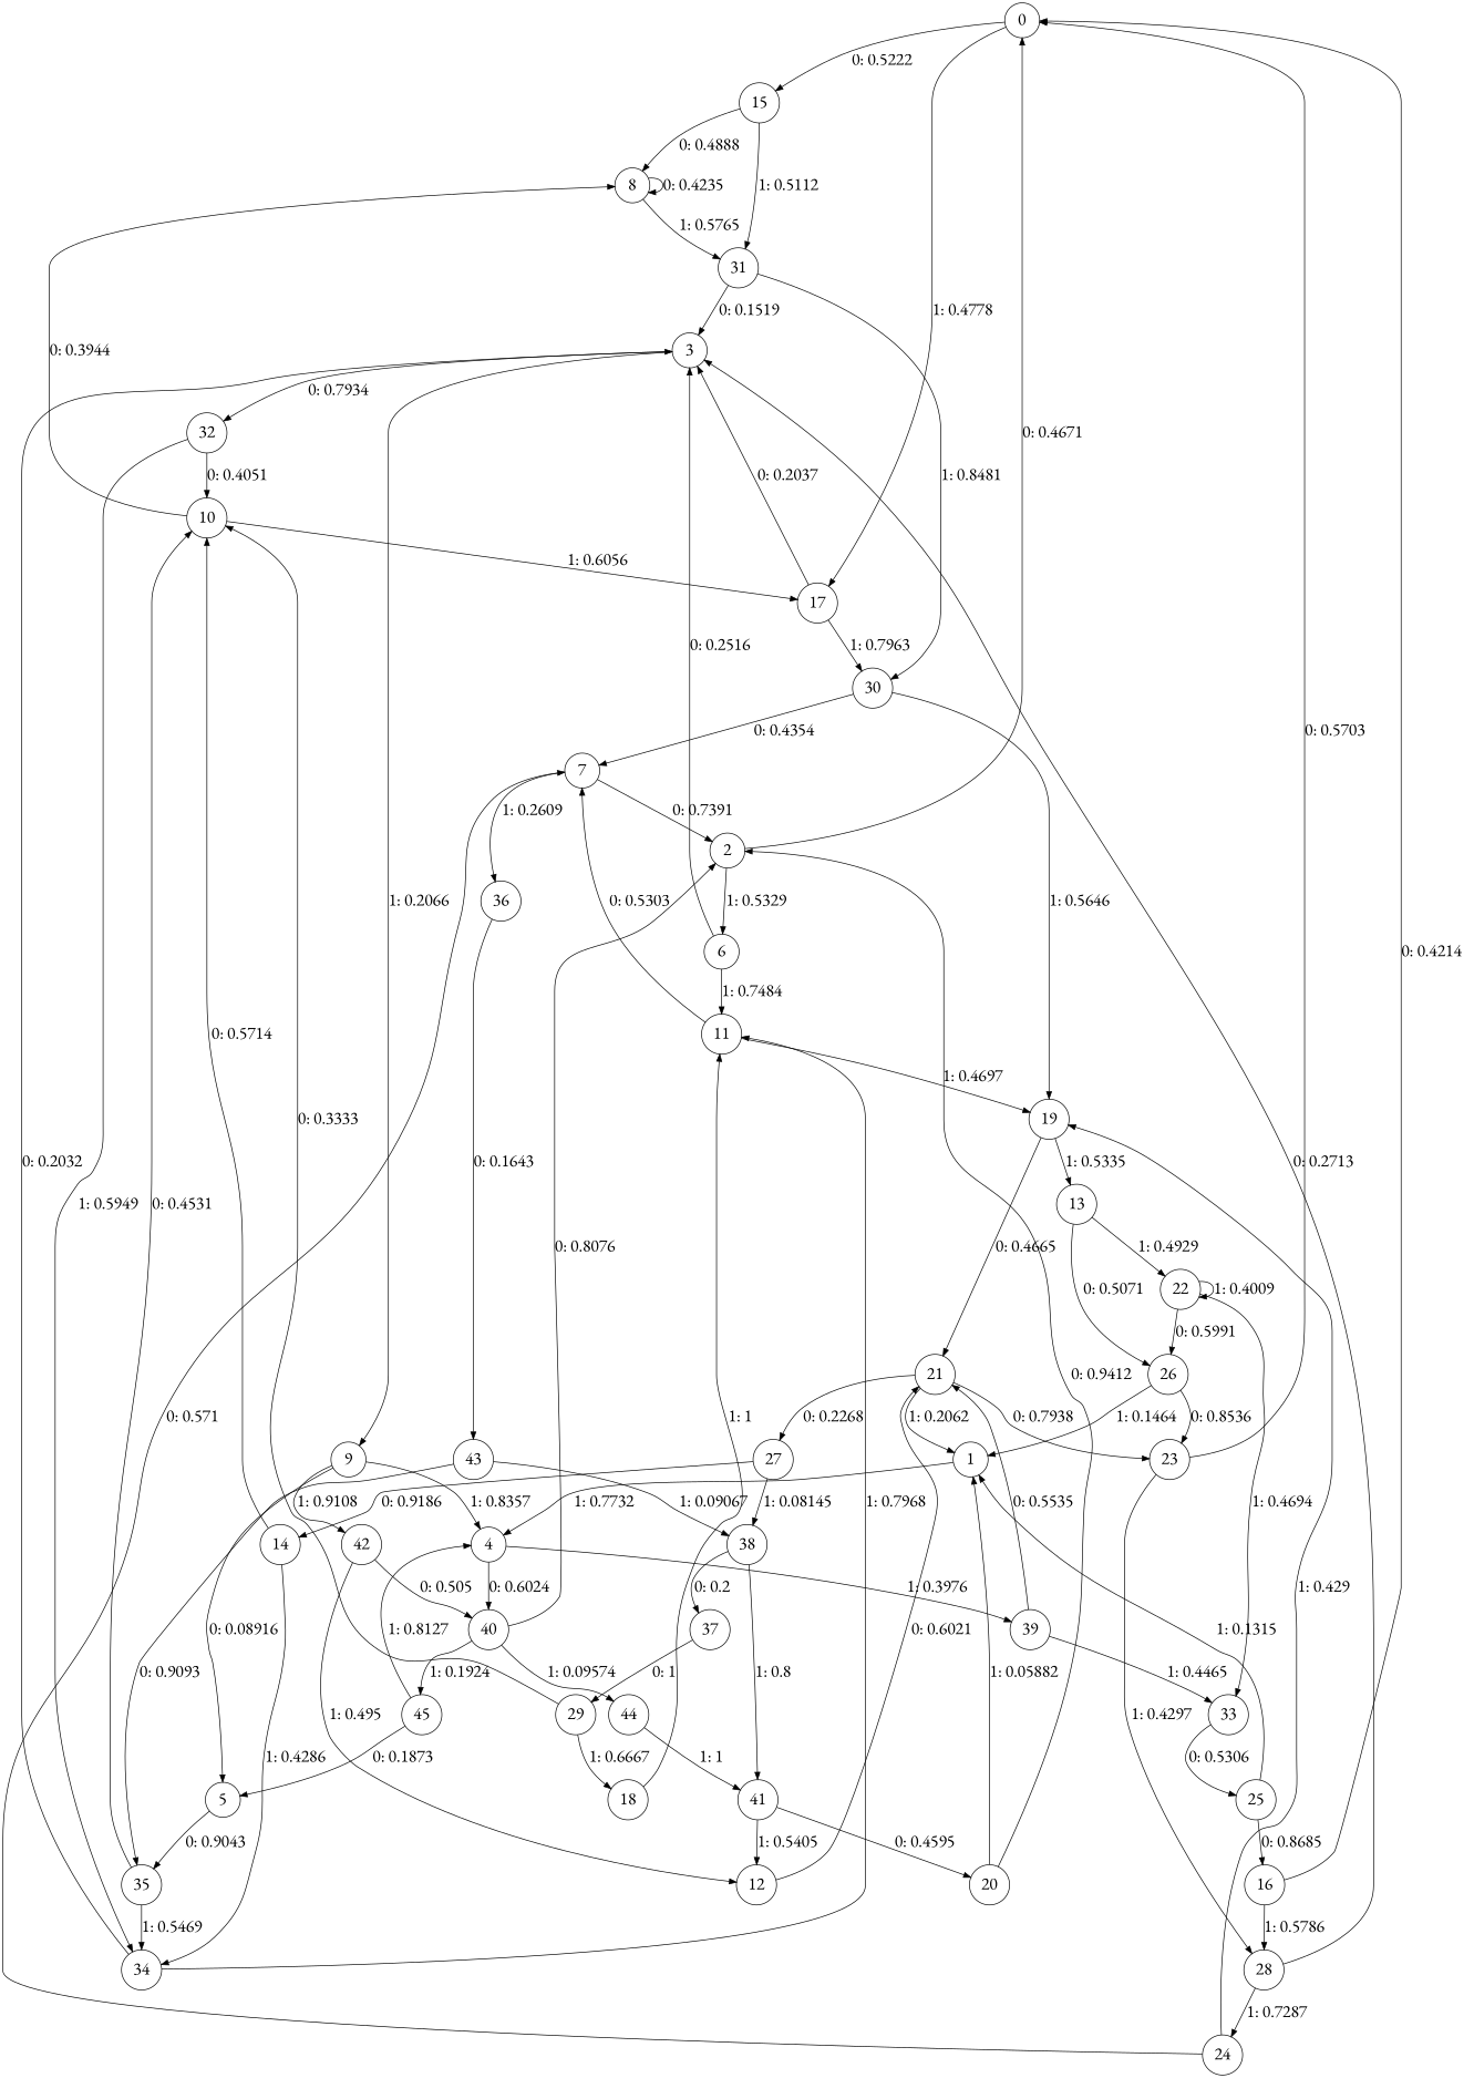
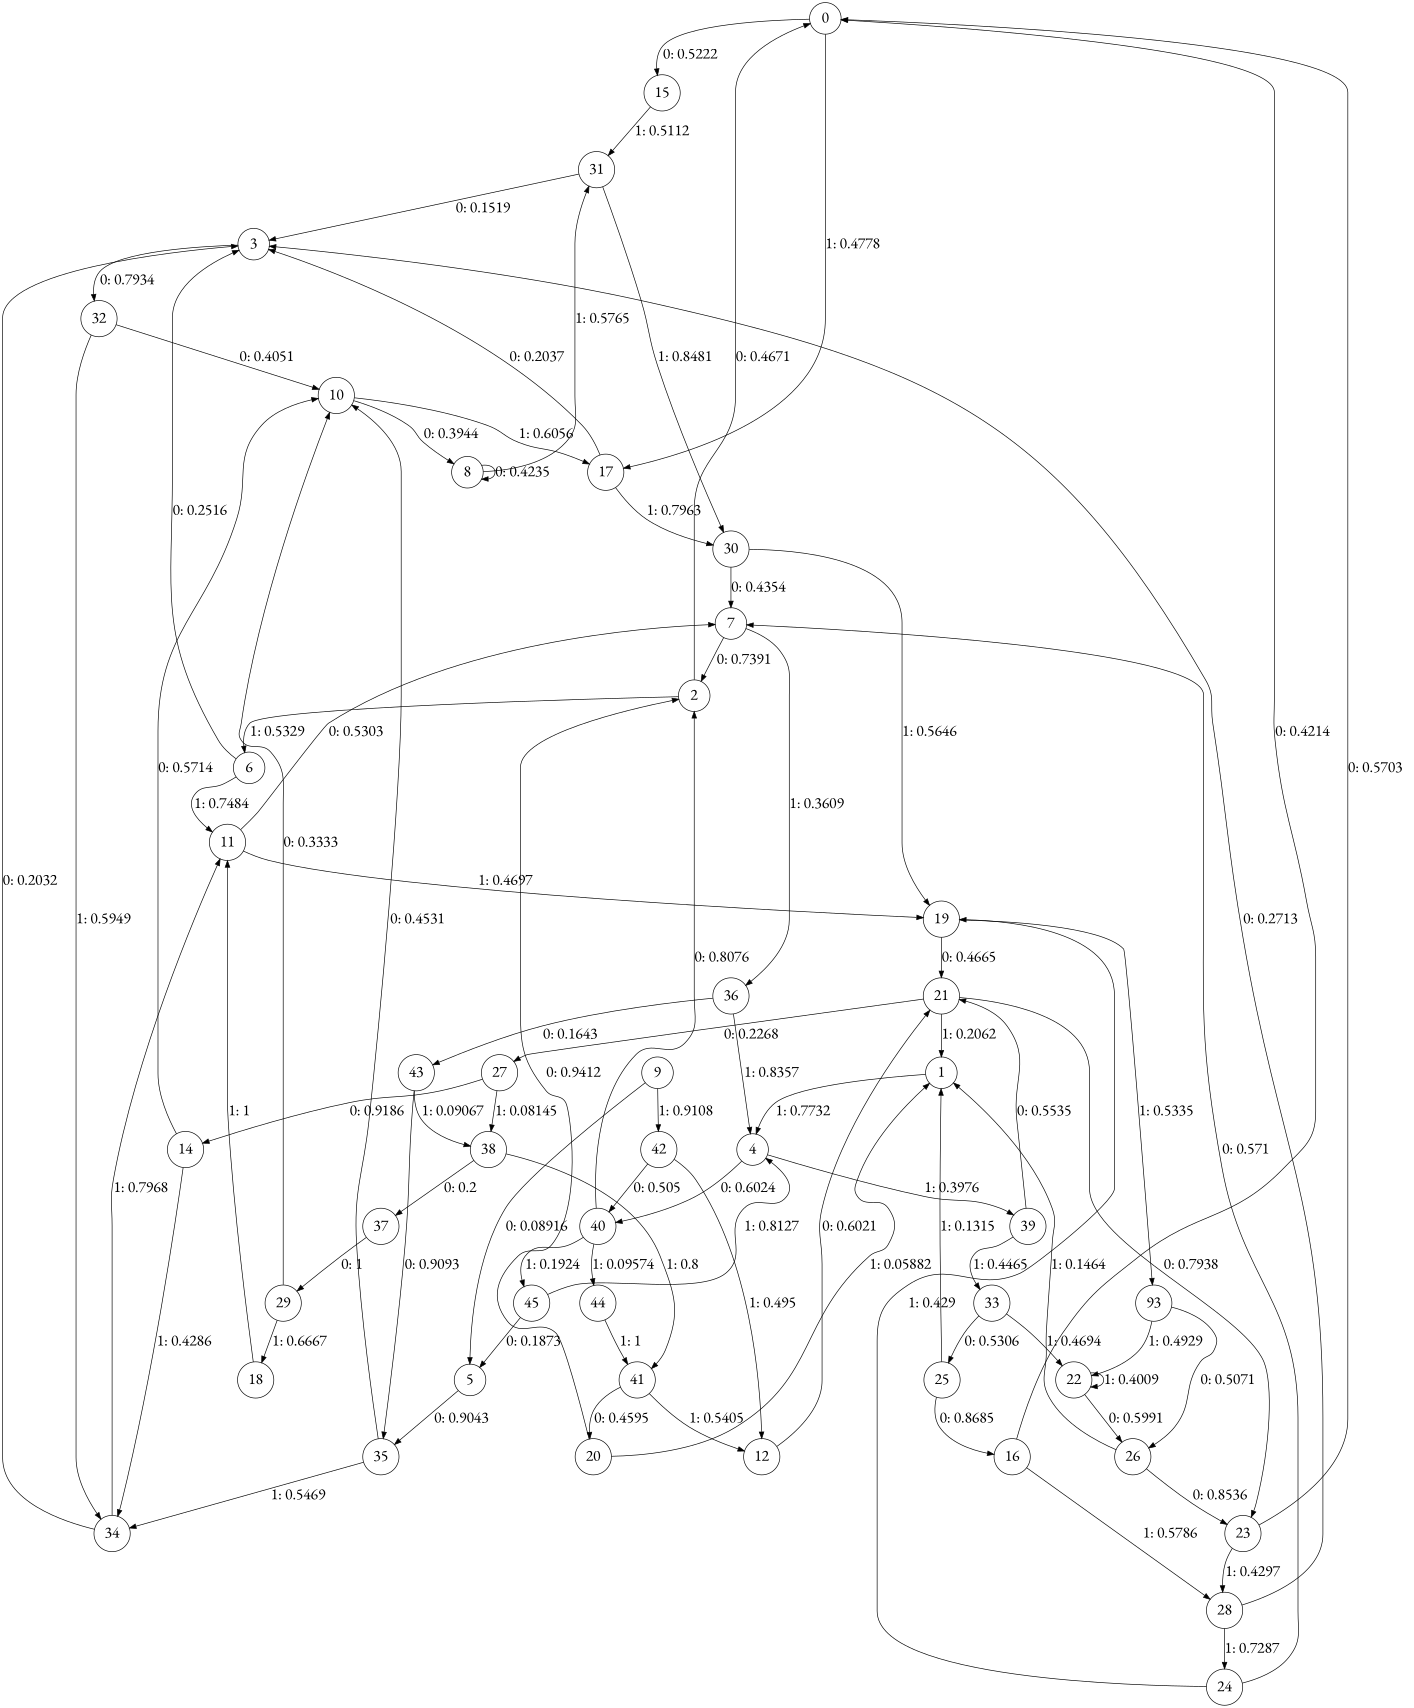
  digraph {
    fontname="EB Garamond"
    node [fontname="EB Garamond" fontsize=24 shape=circle]
    edge [fontname="EB Garamond" fontsize=24]
    0
    15
    17
    8
    31
    3
    30
    32
    9
    7
    19
    1
    4
    27
    14
    38
    40
    39
    10
    34
    41
    37
    2
    45
    44
    21
    33
    6
    11
    5
    42
    35
    12
    23
    22
    25
    20
    36
-   13
+   13 [label=93]
    43
    26
    28
    16
    24
    18
    29
    0 -> 15 [label="0: 0.5222   "]
    0 -> 17 [label="1: 0.4778   "]
-   15 -> 8 [label="0: 0.4888   "]
    15 -> 31 [label="1: 0.5112   "]
    17 -> 3 [label="0: 0.2037   "]
    17 -> 30 [label="1: 0.7963   "]
    8 -> 8 [label="0: 0.4235   "]
    8 -> 31 [label="1: 0.5765   "]
    31 -> 3 [label="0: 0.1519   "]
    31 -> 30 [label="1: 0.8481   "]
    3 -> 32 [label="0: 0.7934   "]
-   3 -> 9 [label="1: 0.2066   "]
    30 -> 7 [label="0: 0.4354   "]
    30 -> 19 [label="1: 0.5646   "]
    32 -> 10 [label="0: 0.4051   "]
    32 -> 34 [label="1: 0.5949   "]
    9 -> 5 [label="0: 0.08916  "]
    9 -> 42 [label="1: 0.9108   "]
    7 -> 2 [label="0: 0.7391   "]
-   7 -> 36 [label="1: 0.2609   "]
+   7 -> 36 [label="1: 0.3609   "]
    19 -> 21 [label="0: 0.4665   "]
    19 -> 13 [label="1: 0.5335   "]
    1 -> 4 [label="1: 0.7732   "]
    4 -> 40 [label="0: 0.6024   "]
    4 -> 39 [label="1: 0.3976   "]
    27 -> 14 [label="0: 0.9186   "]
    27 -> 38 [label="1: 0.08145  "]
    14 -> 10 [label="0: 0.5714   "]
    14 -> 34 [label="1: 0.4286   "]
    38 -> 41 [label="1: 0.8      "]
    38 -> 37 [label="0: 0.2      "]
    40 -> 2 [label="0: 0.8076   "]
    40 -> 45 [label="1: 0.1924   "]
    40 -> 44 [label="1: 0.09574  "]
    39 -> 21 [label="0: 0.5535   "]
    39 -> 33 [label="1: 0.4465   "]
    10 -> 17 [label="1: 0.6056   "]
    10 -> 8 [label="0: 0.3944   "]
    34 -> 3 [label="0: 0.2032   "]
    34 -> 11 [label="1: 0.7968   "]
    41 -> 12 [label="1: 0.5405   "]
    41 -> 20 [label="0: 0.4595   "]
    37 -> 29 [label="0: 1        "]
    2 -> 0 [label="0: 0.4671   "]
    2 -> 6 [label="1: 0.5329   "]
    45 -> 4 [label="1: 0.8127   "]
    45 -> 5 [label="0: 0.1873   "]
    44 -> 41 [label="1: 1        "]
    21 -> 1 [label="1: 0.2062   "]
    21 -> 27 [label="0: 0.2268   "]
    21 -> 23 [label="0: 0.7938   "]
-   22 -> 33 [label="1: 0.4694   "]
+   33 -> 22 [label="1: 0.4694   "]
    33 -> 25 [label="0: 0.5306   "]
    6 -> 3 [label="0: 0.2516   "]
    6 -> 11 [label="1: 0.7484   "]
    11 -> 7 [label="0: 0.5303   "]
    11 -> 19 [label="1: 0.4697   "]
    5 -> 35 [label="0: 0.9043   "]
    42 -> 40 [label="0: 0.505    "]
    42 -> 12 [label="1: 0.495    "]
    35 -> 10 [label="0: 0.4531   "]
    35 -> 34 [label="1: 0.5469   "]
    12 -> 21 [label="0: 0.6021   "]
    23 -> 0 [label="0: 0.5703   "]
    23 -> 28 [label="1: 0.4297   "]
    22 -> 22 [label="1: 0.4009   "]
    22 -> 26 [label="0: 0.5991   "]
    25 -> 1 [label="1: 0.1315   "]
    25 -> 16 [label="0: 0.8685   "]
    20 -> 1 [label="1: 0.05882  "]
    20 -> 2 [label="0: 0.9412   "]
-   9 -> 4 [label="1: 0.8357   "]
+   36 -> 4 [label="1: 0.8357   "]
    36 -> 43 [label="0: 0.1643   "]
    13 -> 22 [label="1: 0.4929   "]
    13 -> 26 [label="0: 0.5071   "]
    43 -> 38 [label="1: 0.09067  "]
    43 -> 35 [label="0: 0.9093   "]
    26 -> 1 [label="1: 0.1464   "]
    26 -> 23 [label="0: 0.8536   "]
    28 -> 3 [label="0: 0.2713   "]
    28 -> 24 [label="1: 0.7287   "]
    16 -> 0 [label="0: 0.4214   "]
    16 -> 28 [label="1: 0.5786   "]
    24 -> 7 [label="0: 0.571    "]
    24 -> 19 [label="1: 0.429    "]
    18 -> 11 [label="1: 1        "]
    29 -> 10 [label="0: 0.3333   "]
    29 -> 18 [label="1: 0.6667   "]
  }
